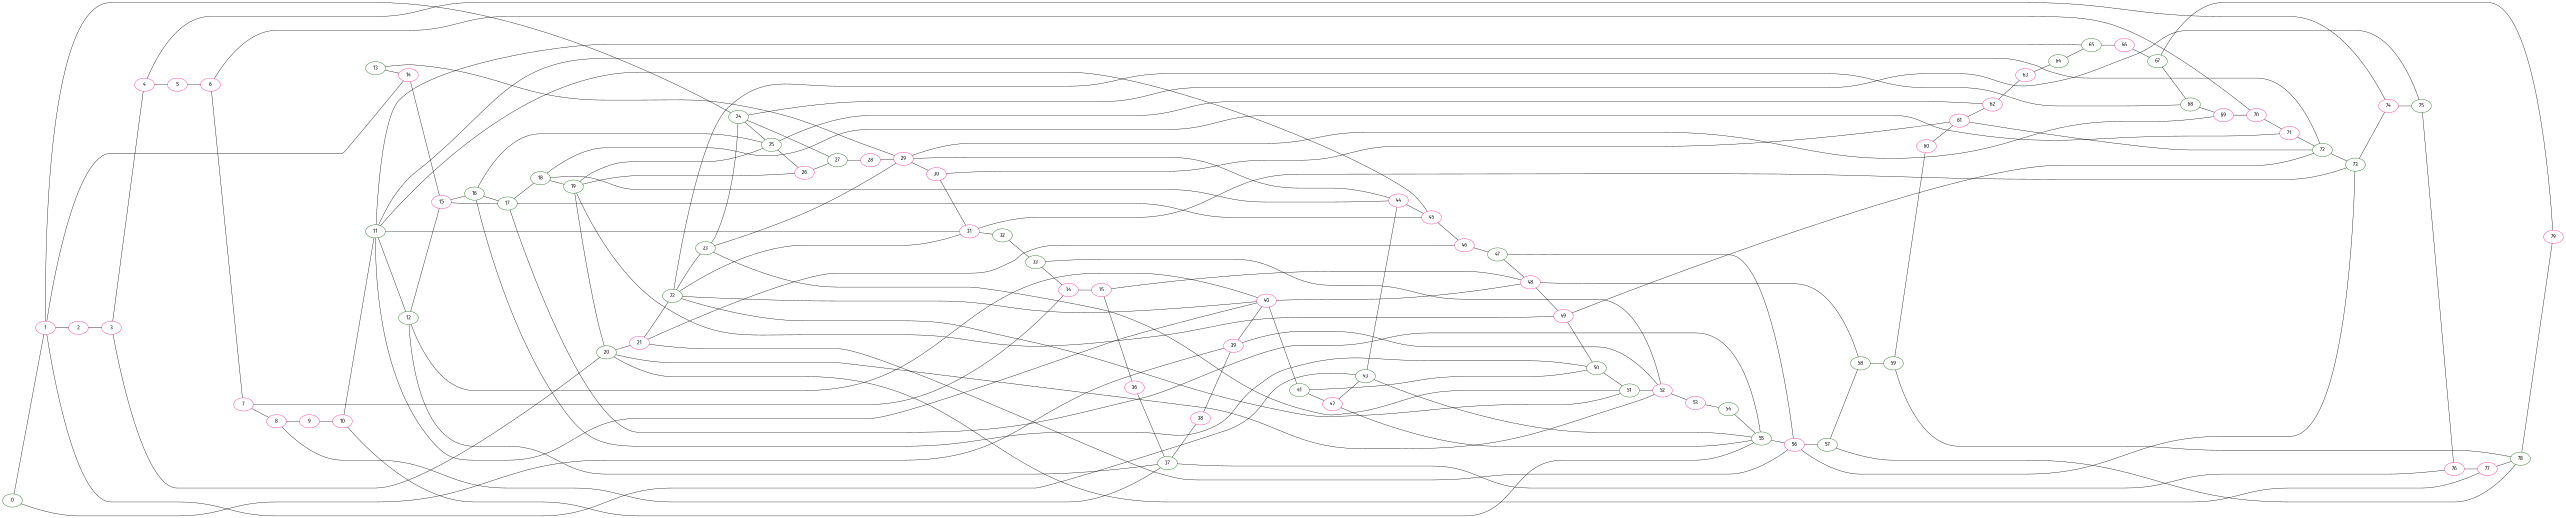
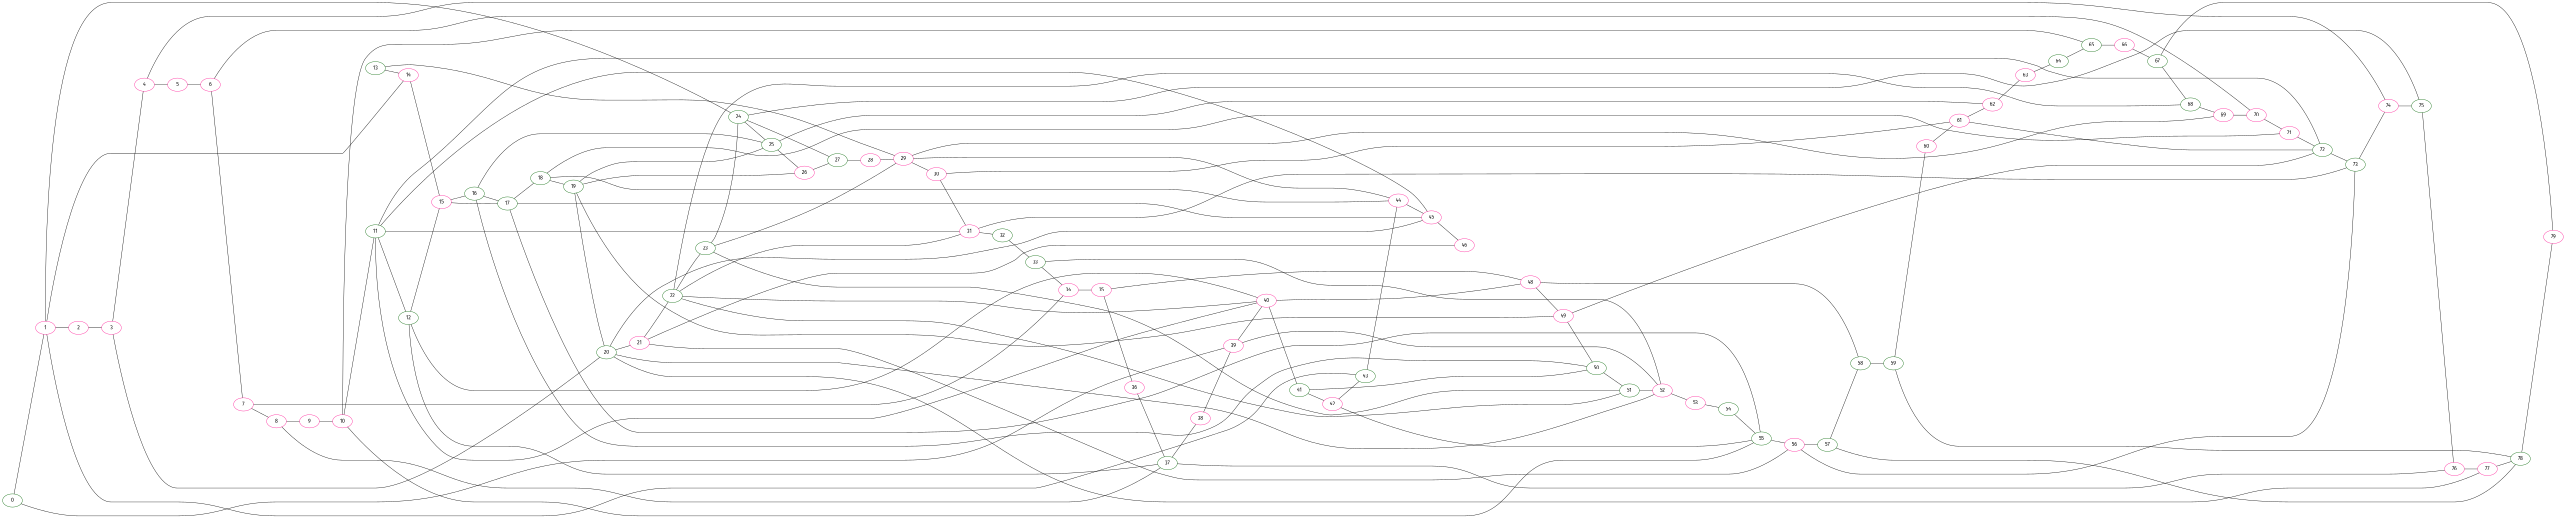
  graph {
    fontname="Fira Sans"
    rankdir=LR
    node [color=deeppink fontname="Fira Sans"]
    edge [fontname="Fira Sans"]
    0 [color=darkgreen]
    1
    39
    2
    14
    24 [color=darkgreen]
    43 [color=darkgreen]
    40
    52
    3
    15
    25 [color=darkgreen]
    75 [color=darkgreen]
    27 [color=darkgreen]
    55 [color=darkgreen]
    44
    48
    41 [color=darkgreen]
    53
    4
    20 [color=darkgreen]
    16 [color=darkgreen]
    17 [color=darkgreen]
    26
    62
    76
    28
    56
    45
    5
    74
    21
    77
    6
    46
    22 [color=darkgreen]
    78 [color=darkgreen]
    7
    70
    8
    34
    71
    9
    37 [color=darkgreen]
    35
    72 [color=darkgreen]
    10
    38
    36
    11 [color=darkgreen]
    12 [color=darkgreen]
    65 [color=darkgreen]
    31
    73 [color=darkgreen]
    66
    32 [color=darkgreen]
    57 [color=darkgreen]
    13 [color=darkgreen]
    29
    49
    58 [color=darkgreen]
    50 [color=darkgreen]
    42
-   47 [color=darkgreen]
    67 [color=darkgreen]
    33 [color=darkgreen]
    30
    69
    61
    18 [color=darkgreen]
    51 [color=darkgreen]
    19 [color=darkgreen]
    63
    23 [color=darkgreen]
    68 [color=darkgreen]
    79
    54 [color=darkgreen]
    60
    64 [color=darkgreen]
    59 [color=darkgreen]
    0 -- 1
    0 -- 39
    1 -- 2
    1 -- 14
    1 -- 24
    1 -- 43
    39 -- 40
    39 -- 52
    2 -- 3
    14 -- 15
    24 -- 25
    24 -- 75
    24 -- 27
-   43 -- 55
    43 -- 44
    40 -- 48
    40 -- 41
    52 -- 53
    3 -- 4
    3 -- 20
    15 -- 16
    15 -- 17
    25 -- 26
    25 -- 62
    75 -- 76
    27 -- 28
    55 -- 56
    44 -- 45
    48 -- 49
    48 -- 58
    41 -- 50
    41 -- 42
    53 -- 54
    4 -- 5
    4 -- 74
    20 -- 52
+   20 -- 45
    20 -- 21
    20 -- 77
    16 -- 25
    16 -- 17
    16 -- 50
    17 -- 55
    17 -- 45
    17 -- 18
    26 -- 27
    62 -- 63
    76 -- 77
    28 -- 29
    56 -- 73
    56 -- 57
    45 -- 46
    5 -- 6
    74 -- 75
    21 -- 56
    21 -- 46
    21 -- 22
    77 -- 78
    6 -- 7
    6 -- 70
-   46 -- 47
    22 -- 40
    22 -- 31
    22 -- 51
    22 -- 23
    22 -- 68
    78 -- 79
    7 -- 8
    7 -- 34
    70 -- 71
    8 -- 9
    8 -- 37
    34 -- 35
    71 -- 72
    9 -- 10
    37 -- 76
    37 -- 38
    35 -- 48
    35 -- 36
    72 -- 73
    10 -- 55
    10 -- 11
    38 -- 39
    36 -- 37
    11 -- 40
    11 -- 45
    11 -- 72
    11 -- 12
-   11 -- 65
+   10 -- 65
    11 -- 31
    12 -- 40
    12 -- 15
    12 -- 37
    65 -- 66
    31 -- 73
    31 -- 32
    73 -- 74
    66 -- 67
    32 -- 33
    57 -- 78
    57 -- 58
    13 -- 14
    13 -- 29
    29 -- 44
    29 -- 30
    29 -- 69
    49 -- 72
    49 -- 50
    58 -- 59
    50 -- 51
    42 -- 43
    42 -- 55
-   47 -- 48
-   47 -- 56
    67 -- 68
    67 -- 79
    33 -- 52
    33 -- 34
    30 -- 31
    30 -- 61
    69 -- 70
    61 -- 62
    61 -- 72
    18 -- 44
    18 -- 71
    18 -- 19
    51 -- 52
    19 -- 25
    19 -- 20
    19 -- 26
    19 -- 49
    63 -- 64
    23 -- 24
    23 -- 29
    23 -- 51
    68 -- 69
    54 -- 55
    60 -- 61
    64 -- 65
    59 -- 78
    59 -- 60
  }
